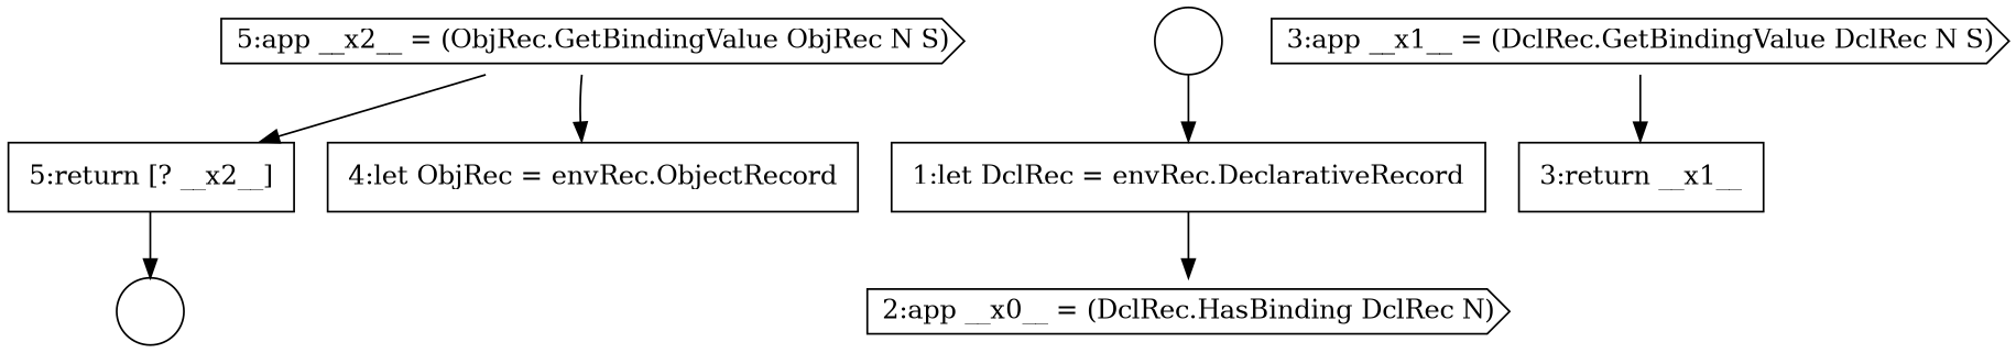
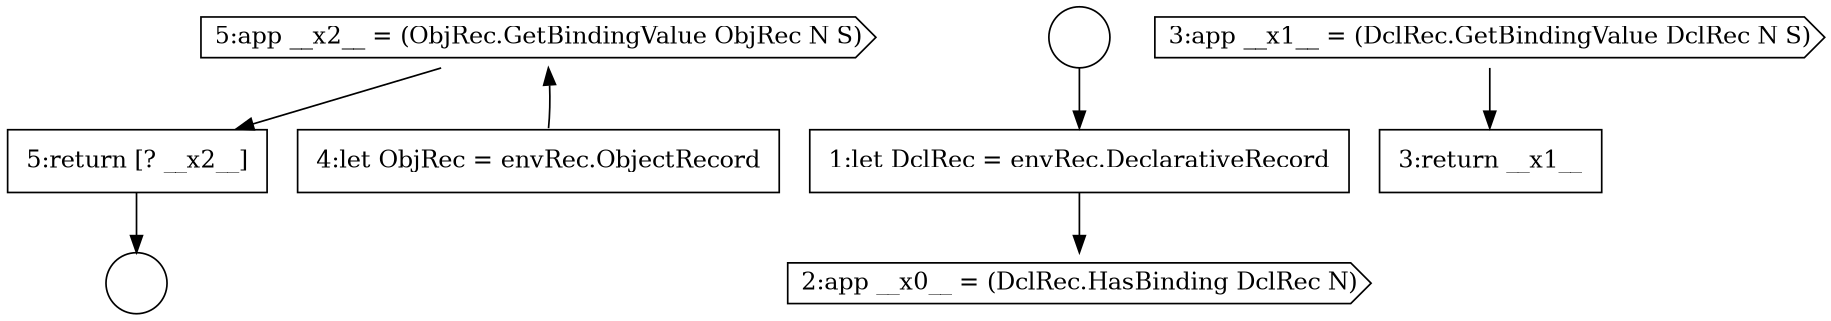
  digraph {
    node [color=black fillcolor=white shape=none style=filled]
    edge [color=black]
    n1 [label=<<font color="black">5:app __x2__ = (ObjRec.GetBindingValue ObjRec N S)</font>> shape=cds]
    n2 [label=<<font color="black">     <table border="0" cellborder="1" cellspacing="0" cellpadding="10">       <tr><td align="left">5:return [? __x2__]</td></tr>     </table>   </font>> margin=0]
    n3 [label=" " shape=circle]
    n4 [label=<<font color="black">2:app __x0__ = (DclRec.HasBinding DclRec N)</font>> shape=cds]
    n5 [label=<<font color="black">     <table border="0" cellborder="1" cellspacing="0" cellpadding="10">       <tr><td align="left">4:let ObjRec = envRec.ObjectRecord</td></tr>     </table>   </font>> margin=0]
    n6 [label=<<font color="black">     <table border="0" cellborder="1" cellspacing="0" cellpadding="10">       <tr><td align="left">3:return __x1__</td></tr>     </table>   </font>> margin=0]
    n7 [label=<<font color="black">3:app __x1__ = (DclRec.GetBindingValue DclRec N S)</font>> shape=cds]
    n8 [label=<<font color="black">     <table border="0" cellborder="1" cellspacing="0" cellpadding="10">       <tr><td align="left">1:let DclRec = envRec.DeclarativeRecord</td></tr>     </table>   </font>> margin=0]
    n9 [label=" " shape=circle]
    n1 -> n2
    n2 -> n3
-   n1 -> n5
+   n5 -> n1
    n7 -> n6
    n8 -> n4
    n9 -> n8
  }
